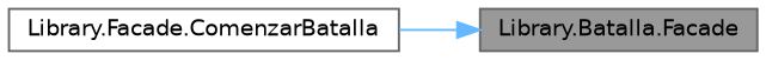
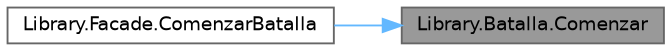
  digraph {
    rankdir=RL
    node [fontname=Helvetica fontsize=10 shape=box style=filled]
-   n1 [color=gray40 fillcolor=grey60 fontcolor=black height=0.2 label="Library.Batalla.Facade" width=0.4]
+   n1 [color=gray40 fillcolor=grey60 fontcolor=black height=0.2 label="Library.Batalla.Comenzar" width=0.4]
    n2 [color=grey40 fillcolor=white height=0.2 label="Library.Facade.ComenzarBatalla" width=0.4]
    n1 -> n2 [color=steelblue1 dir=back fontname=Helvetica fontsize=10 labelfontname=Helvetica labelfontsize=10 style=solid]
  }
